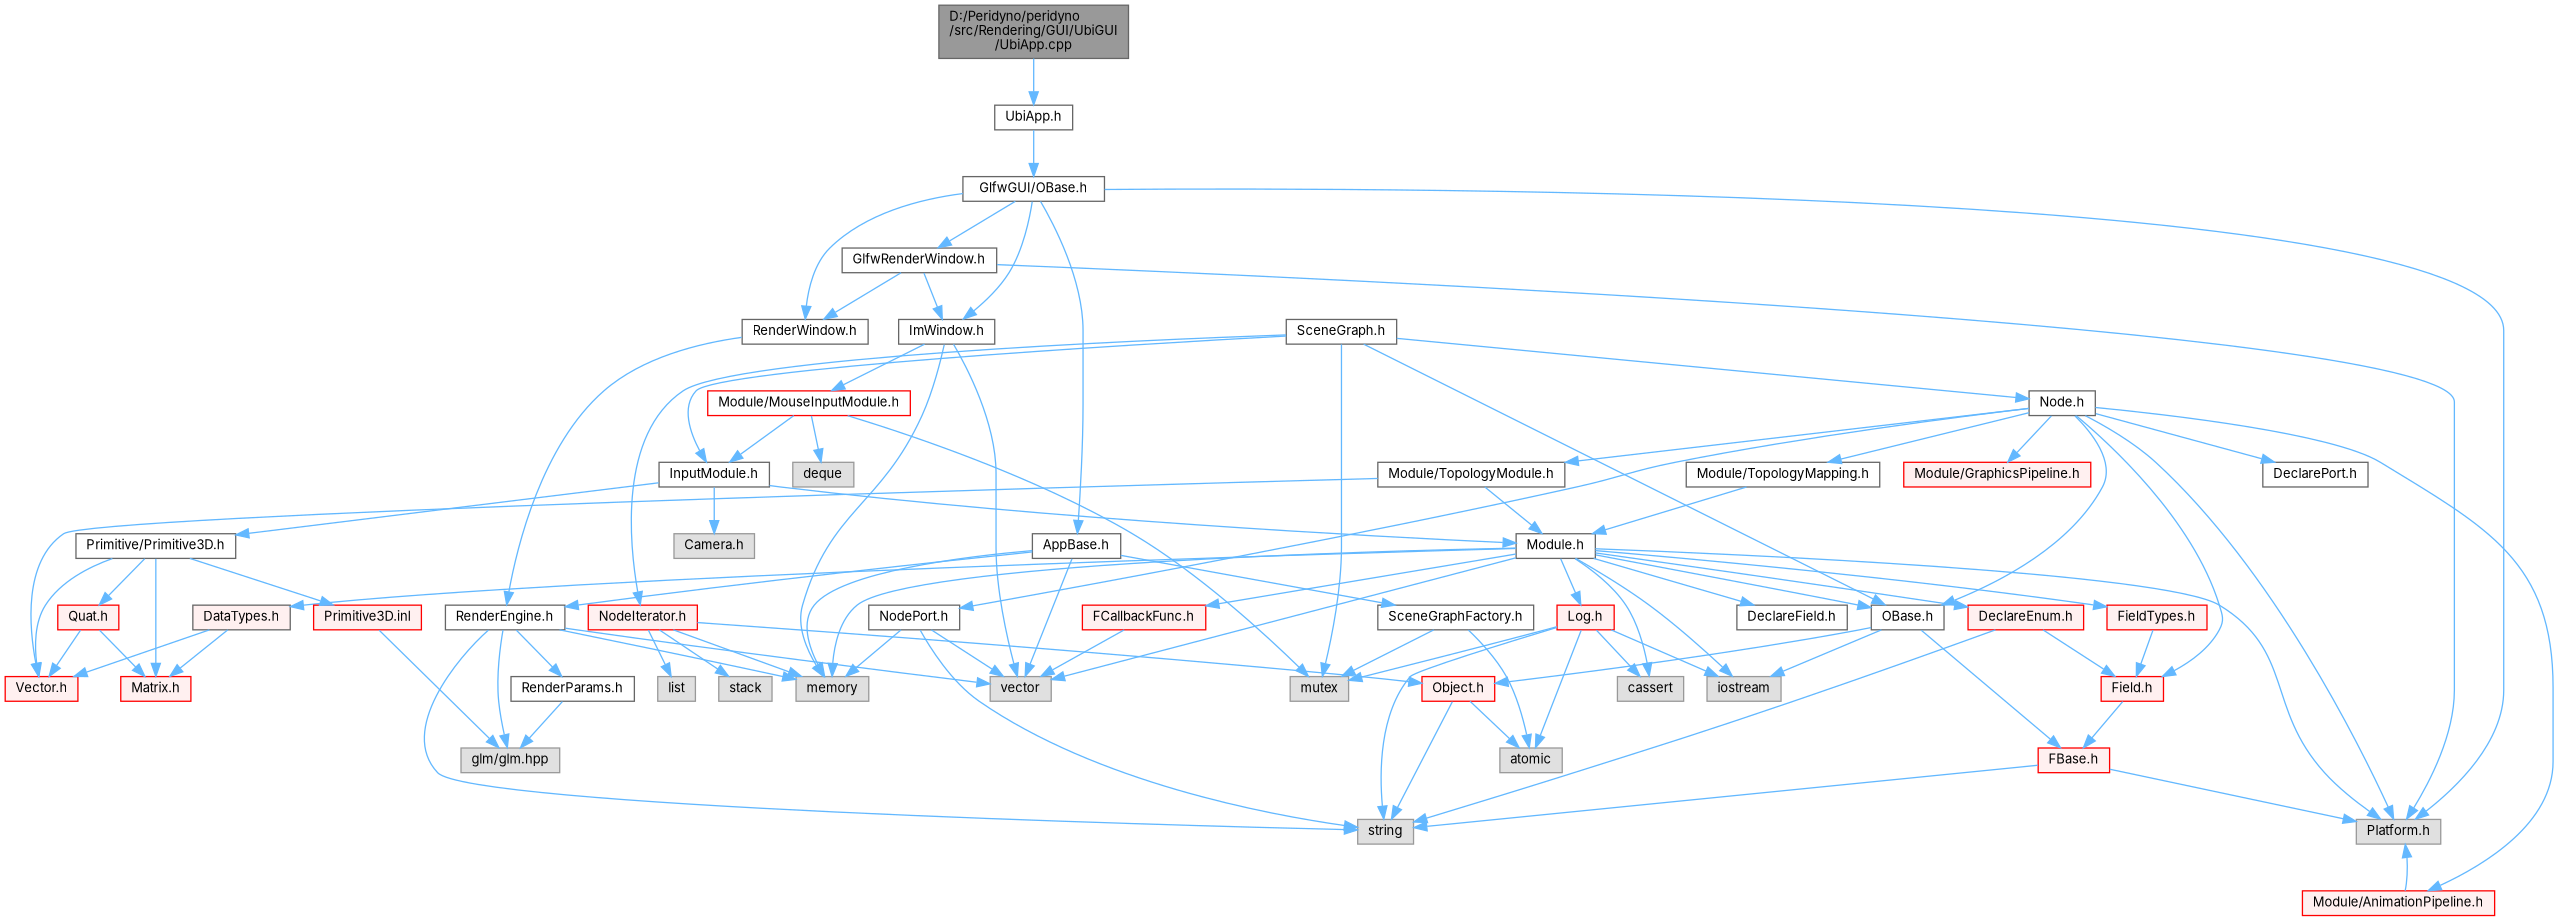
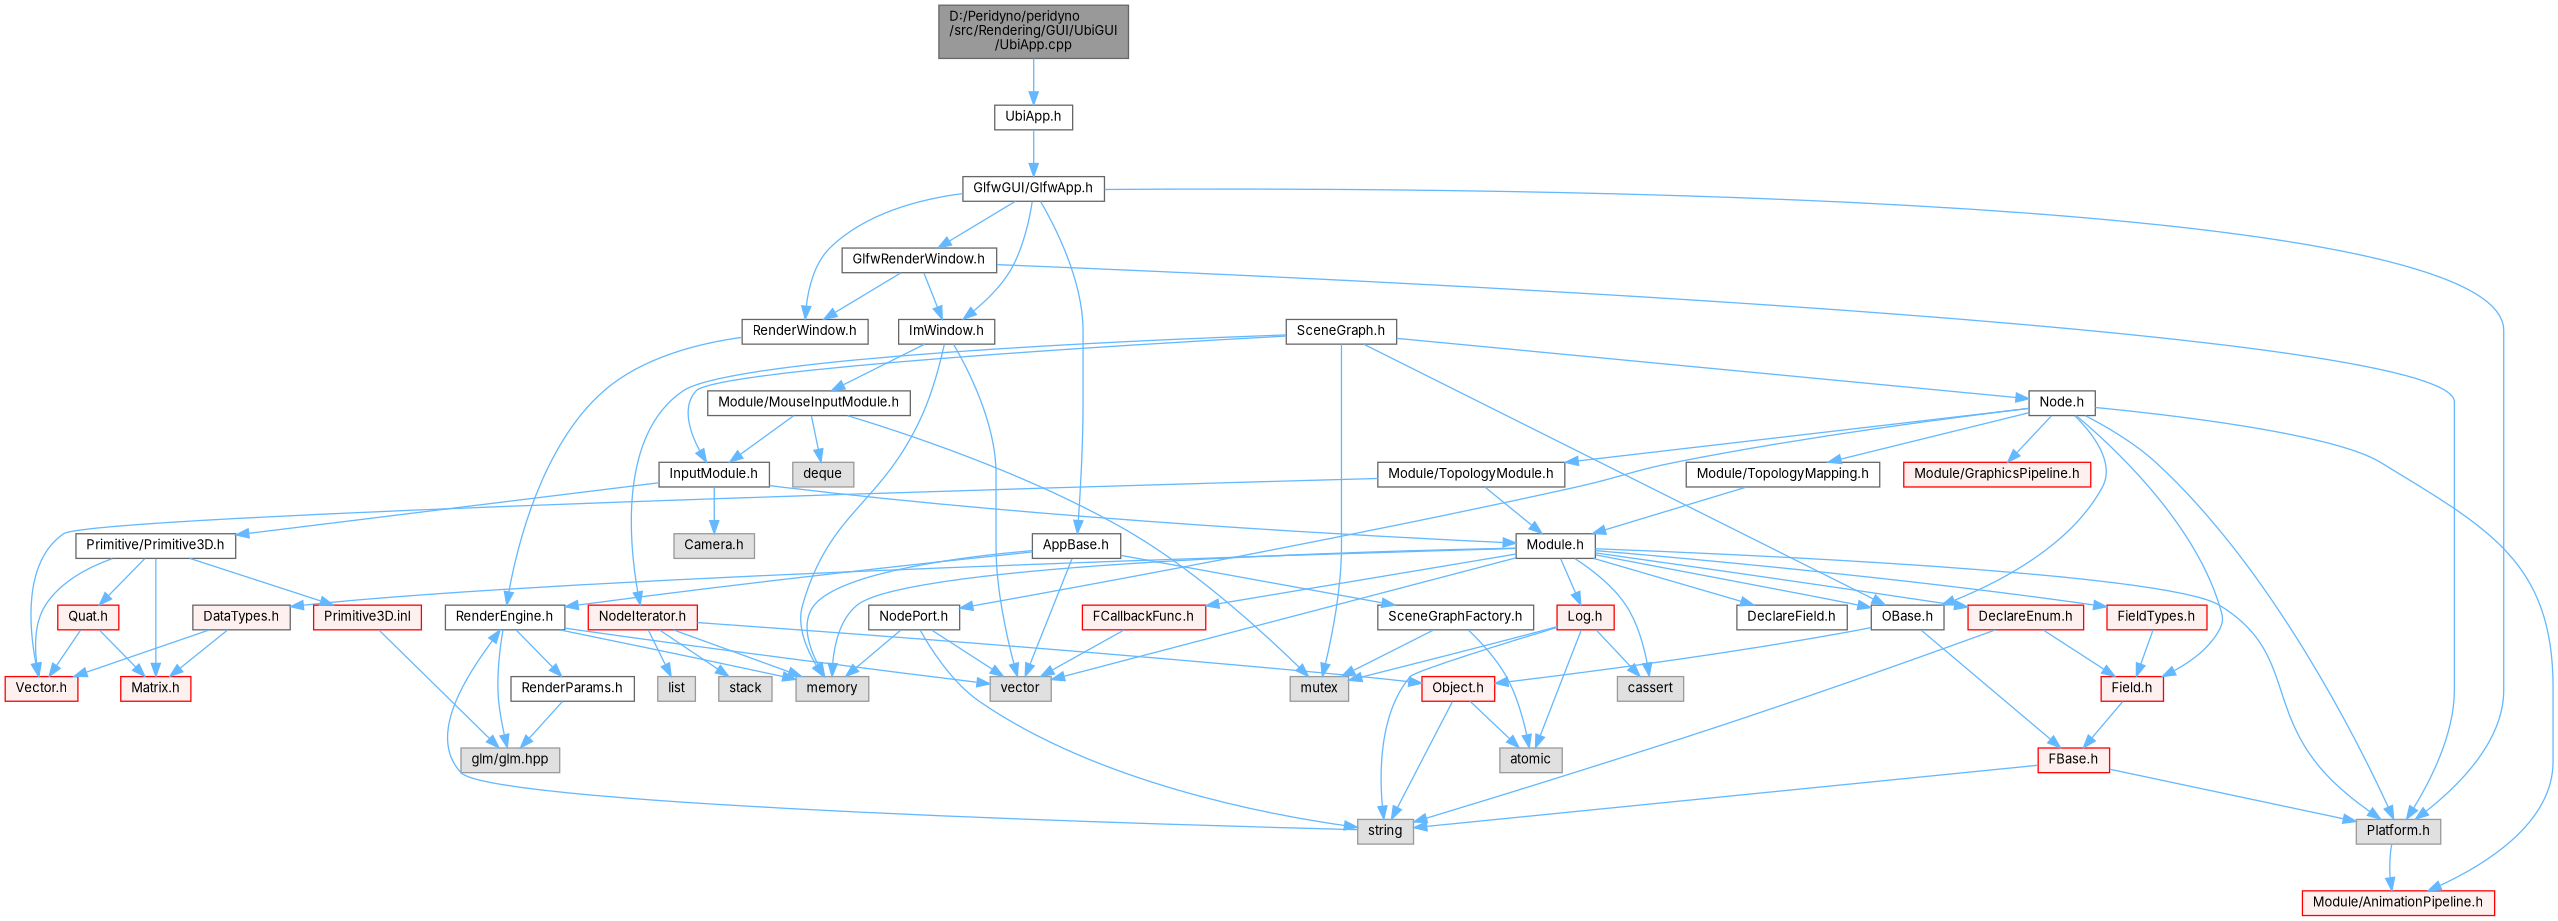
  digraph {
    fontname=Inter
    node [color=grey40 fillcolor=white fontname=Inter fontsize=10 shape=box style=filled]
    edge [color=steelblue1 fontname=Inter fontsize=10 labelfontname=Helvetica labelfontsize=10 style=solid]
    n1 [color=gray40 fillcolor=grey60 fontcolor=black height=0.2 label="D:/Peridyno/peridyno\l/src/Rendering/GUI/UbiGUI\l/UbiApp.cpp" width=0.4]
    n2 [height=0.2 label="UbiApp.h" width=0.4]
-   n3 [height=0.2 label="GlfwGUI/OBase.h" width=0.4]
+   n3 [height=0.2 label="GlfwGUI/GlfwApp.h" width=0.4]
    n4 [color=grey60 fillcolor="#E0E0E0" height=0.2 label="Platform.h" width=0.4]
    n5 [height=0.2 label="RenderWindow.h" width=0.4]
    n6 [height=0.2 label="ImWindow.h" width=0.4]
    n7 [height=0.2 label="AppBase.h" width=0.4]
    n8 [height=0.2 label="GlfwRenderWindow.h" width=0.4]
    n9 [height=0.2 label="RenderEngine.h" width=0.4]
    n10 [color=grey60 fillcolor="#E0E0E0" height=0.2 label=memory width=0.4]
    n11 [color=grey60 fillcolor="#E0E0E0" height=0.2 label=vector width=0.4]
-   n12 [color=red height=0.2 label="Module/MouseInputModule.h" width=0.4]
+   n12 [height=0.2 label="Module/MouseInputModule.h" width=0.4]
    n13 [height=0.2 label="SceneGraphFactory.h" width=0.4]
    n14 [color=grey60 fillcolor="#E0E0E0" height=0.2 label=string width=0.4]
    n15 [color=grey60 fillcolor="#E0E0E0" height=0.2 label="glm/glm.hpp" width=0.4]
    n16 [height=0.2 label="RenderParams.h" width=0.4]
    n17 [height=0.2 label="InputModule.h" width=0.4]
    n18 [color=grey60 fillcolor="#E0E0E0" height=0.2 label=mutex width=0.4]
    n19 [color=grey60 fillcolor="#E0E0E0" height=0.2 label=deque width=0.4]
    n20 [height=0.2 label="Module.h" width=0.4]
    n21 [color=grey60 fillcolor="#E0E0E0" height=0.2 label="Camera.h" width=0.4]
    n22 [height=0.2 label="Primitive/Primitive3D.h" width=0.4]
    n23 [color=grey60 fillcolor="#E0E0E0" height=0.2 label=cassert width=0.4]
-   n24 [color=grey60 fillcolor="#E0E0E0" height=0.2 label=iostream width=0.4]
    n25 [height=0.2 label="OBase.h" width=0.4]
    n26 [color=red fillcolor="#FFF0F0" height=0.2 label="Log.h" width=0.4]
    n27 [fillcolor="#FFF0F0" height=0.2 label="DataTypes.h" width=0.4]
    n28 [color=red fillcolor="#FFF0F0" height=0.2 label="DeclareEnum.h" width=0.4]
    n29 [height=0.2 label="DeclareField.h" width=0.4]
    n30 [color=red fillcolor="#FFF0F0" height=0.2 label="FCallbackFunc.h" width=0.4]
    n31 [color=red fillcolor="#FFF0F0" height=0.2 label="FieldTypes.h" width=0.4]
    n32 [color=red fillcolor="#FFF0F0" height=0.2 label="Vector.h" width=0.4]
    n33 [color=red fillcolor="#FFF0F0" height=0.2 label="Matrix.h" width=0.4]
    n34 [color=red fillcolor="#FFF0F0" height=0.2 label="Quat.h" width=0.4]
    n35 [color=red fillcolor="#FFF0F0" height=0.2 label="Primitive3D.inl" width=0.4]
    n36 [color=red fillcolor="#FFF0F0" height=0.2 label="FBase.h" width=0.4]
    n37 [color=red fillcolor="#FFF0F0" height=0.2 label="Object.h" width=0.4]
    n38 [color=grey60 fillcolor="#E0E0E0" height=0.2 label=atomic width=0.4]
    n39 [color=red fillcolor="#FFF0F0" height=0.2 label="Field.h" width=0.4]
    n40 [height=0.2 label="SceneGraph.h" width=0.4]
    n41 [height=0.2 label="Node.h" width=0.4]
    n42 [color=red fillcolor="#FFF0F0" height=0.2 label="NodeIterator.h" width=0.4]
-   n43 [height=0.2 label="DeclarePort.h" width=0.4]
    n44 [height=0.2 label="NodePort.h" width=0.4]
    n45 [height=0.2 label="Module/TopologyModule.h" width=0.4]
    n46 [height=0.2 label="Module/TopologyMapping.h" width=0.4]
    n47 [color=red fillcolor="#FFF0F0" height=0.2 label="Module/AnimationPipeline.h" width=0.4]
    n48 [color=red fillcolor="#FFF0F0" height=0.2 label="Module/GraphicsPipeline.h" width=0.4]
    n49 [color=grey60 fillcolor="#E0E0E0" height=0.2 label=stack width=0.4]
    n50 [color=grey60 fillcolor="#E0E0E0" height=0.2 label=list width=0.4]
    n1 -> n2
    n2 -> n3
    n3 -> n4
    n3 -> n5
    n3 -> n6
    n3 -> n7
    n3 -> n8
    n5 -> n9
    n6 -> n10
    n6 -> n11
    n6 -> n12
    n7 -> n9
    n7 -> n10
    n7 -> n11
    n7 -> n13
    n8 -> n4
    n8 -> n5
    n8 -> n6
    n9 -> n10
    n9 -> n11
-   n9 -> n14
+   n14 -> n9
    n9 -> n15
    n9 -> n16
    n12 -> n17
    n12 -> n18
    n12 -> n19
    n13 -> n18
    n13 -> n38
    n16 -> n15
    n17 -> n20
    n17 -> n21
    n17 -> n22
    n20 -> n4
    n20 -> n10
    n20 -> n11
    n20 -> n23
-   n20 -> n24
    n20 -> n25
    n20 -> n26
    n20 -> n27
    n20 -> n28
    n20 -> n29
    n20 -> n30
    n20 -> n31
    n22 -> n32
    n22 -> n33
    n22 -> n34
    n22 -> n35
-   n25 -> n24
    n25 -> n36
    n25 -> n37
    n26 -> n14
    n26 -> n18
    n26 -> n23
-   n26 -> n24
    n26 -> n38
    n27 -> n32
    n27 -> n33
    n28 -> n14
    n28 -> n39
    n30 -> n11
    n31 -> n39
    n34 -> n32
    n34 -> n33
    n35 -> n15
    n36 -> n4
    n36 -> n14
    n37 -> n14
    n37 -> n38
    n39 -> n36
    n40 -> n17
    n40 -> n18
    n40 -> n25
    n40 -> n41
    n40 -> n42
    n41 -> n4
    n41 -> n25
    n41 -> n39
-   n41 -> n43
    n41 -> n44
    n41 -> n45
    n41 -> n46
    n41 -> n47
    n41 -> n48
    n42 -> n10
    n42 -> n37
    n42 -> n49
    n42 -> n50
    n44 -> n10
    n44 -> n11
    n44 -> n14
    n45 -> n20
    n45 -> n32
    n46 -> n20
-   n47 -> n4
+   n4 -> n47
  }
